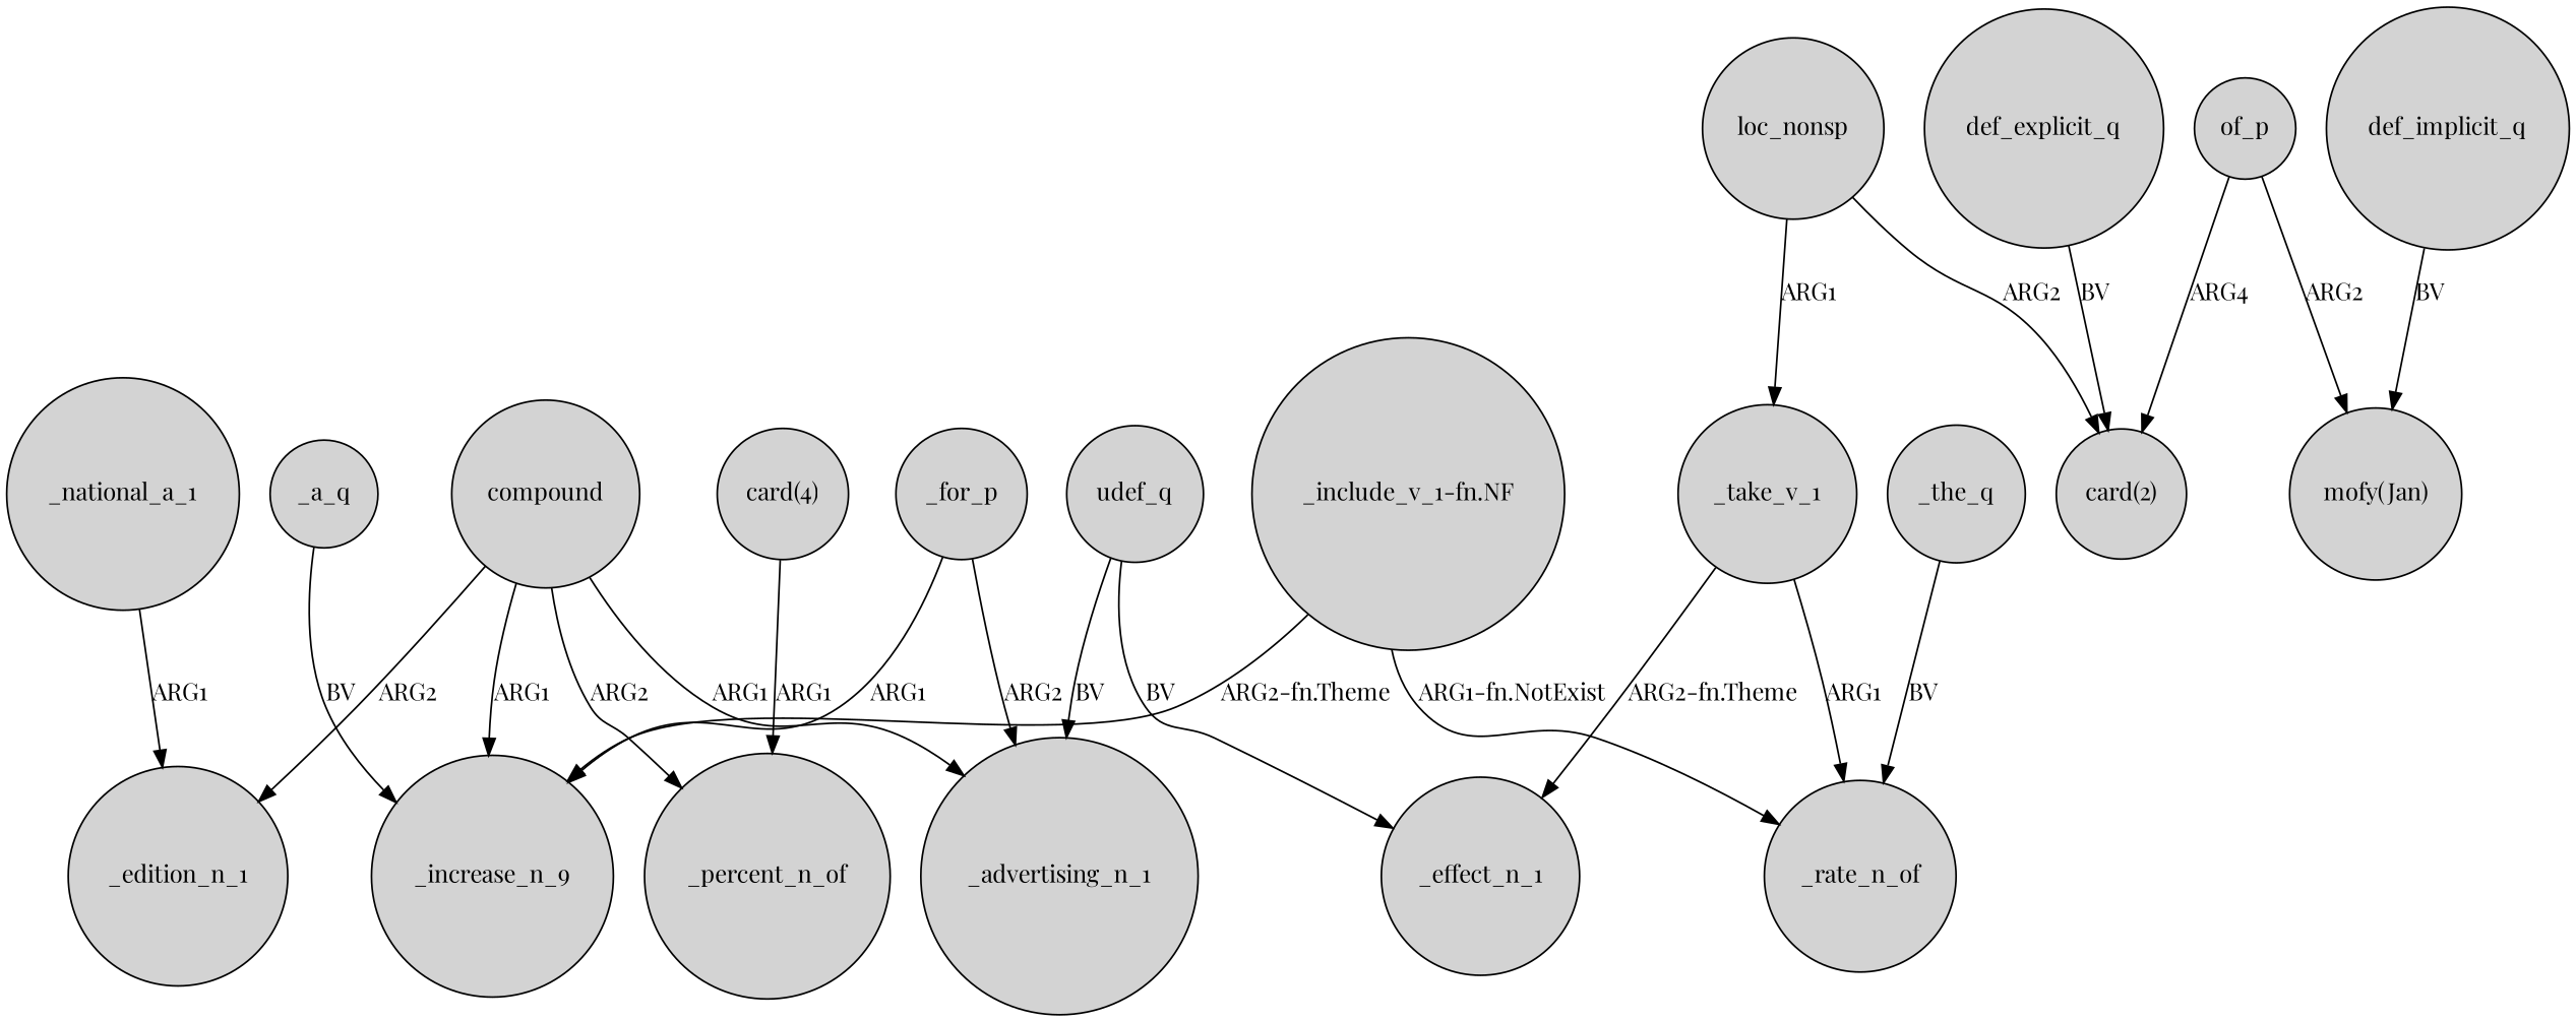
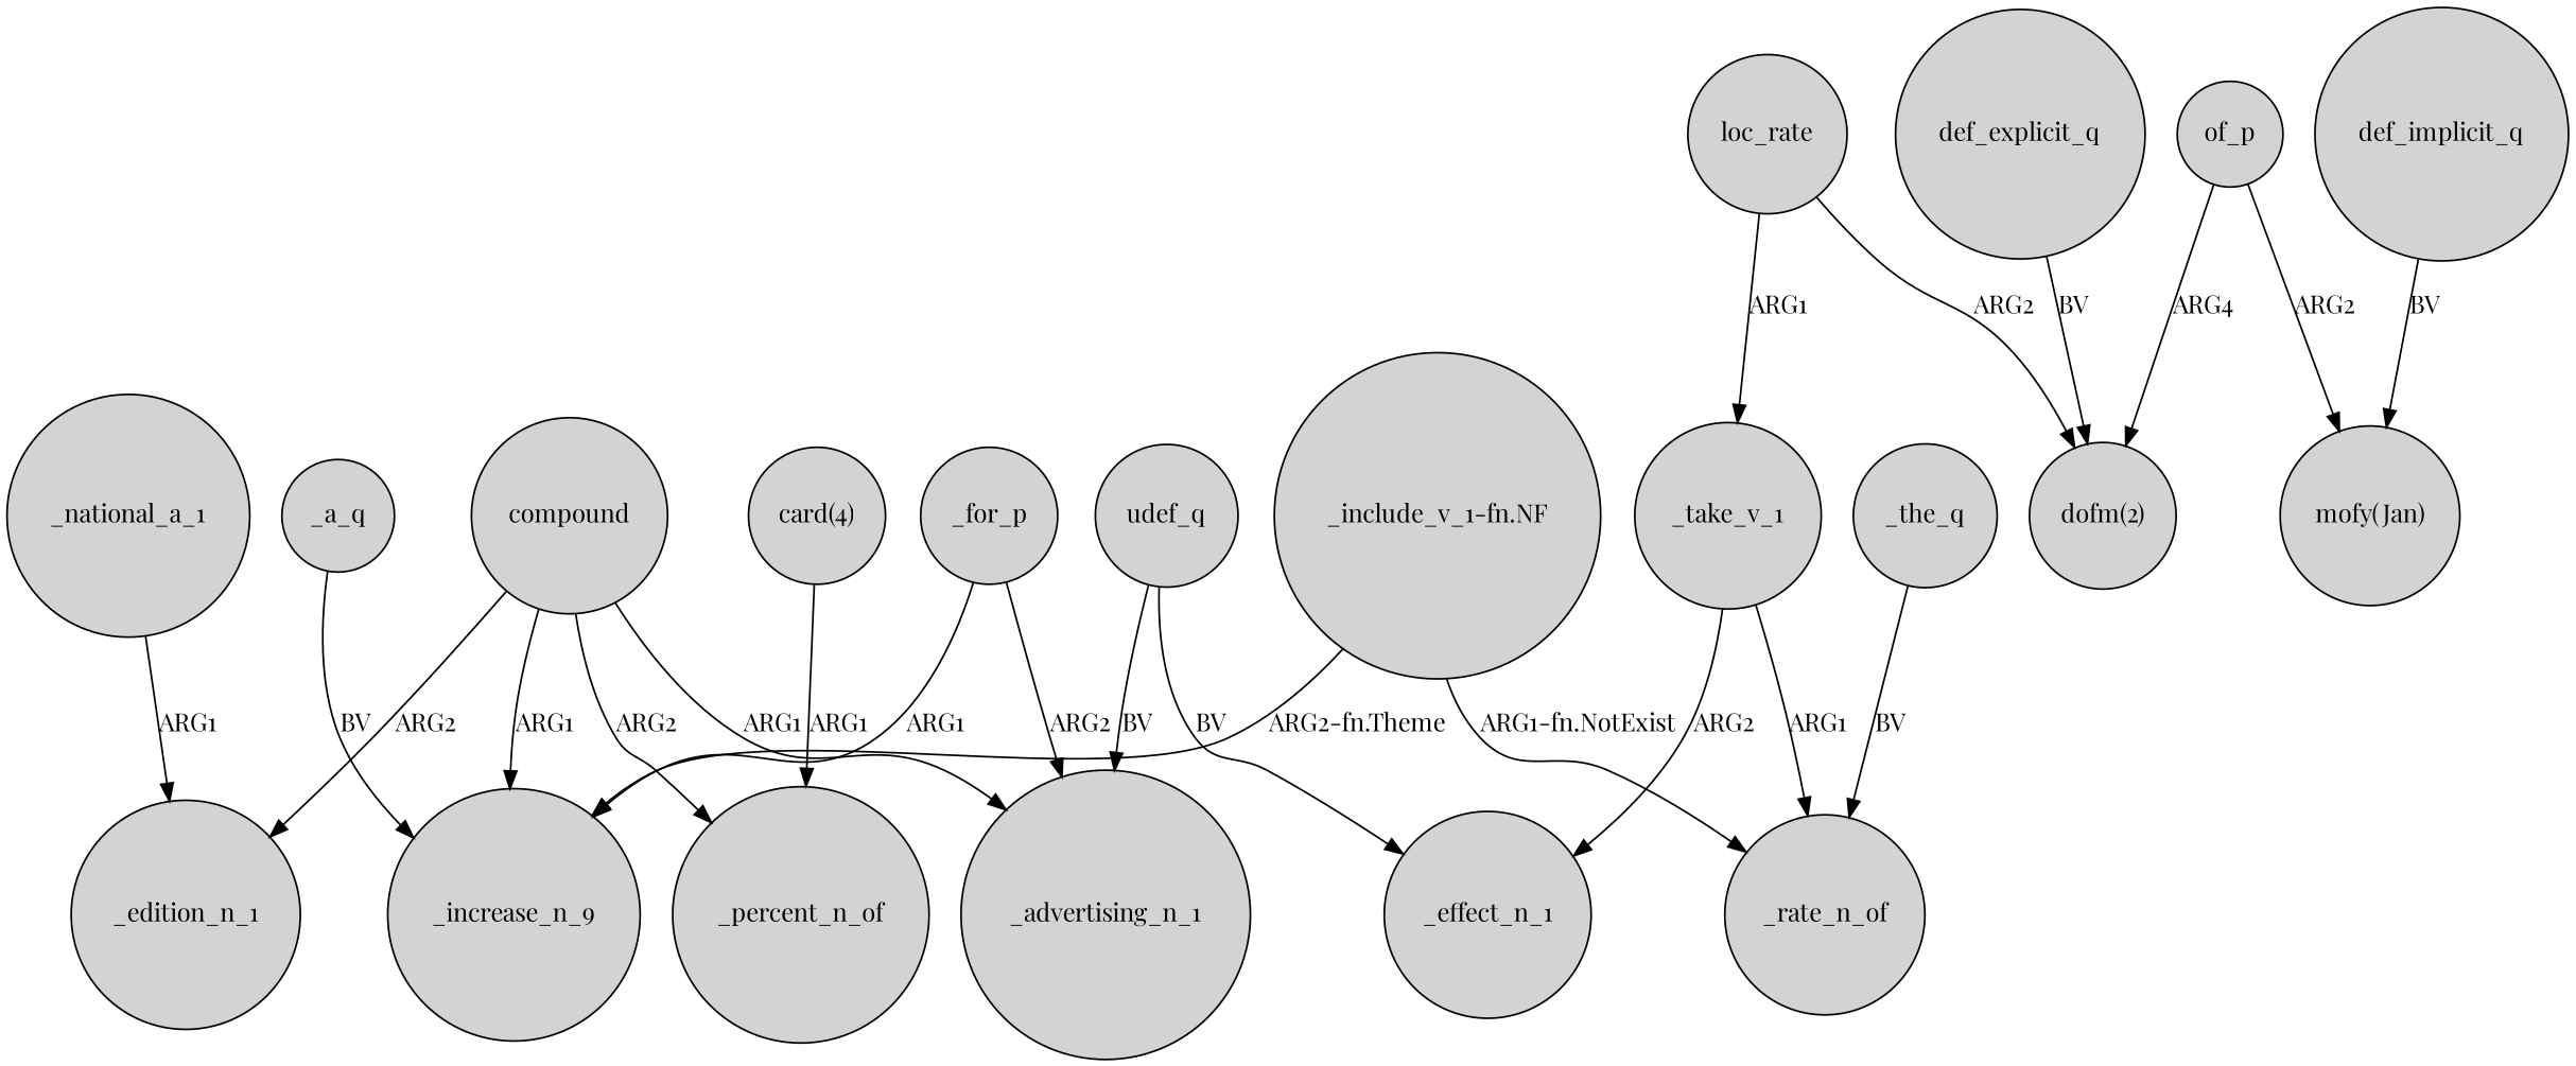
  digraph {
    fontname="Playfair Display"
    node [fontname="Playfair Display" shape=circle style=filled]
    edge [fontname="Playfair Display"]
    n1 [label=_increase_n_9]
    _a_q
    compound
    _edition_n_1
    _percent_n_of
    _advertising_n_1
    udef_q
    _effect_n_1
    of_p
-   "dofm(2)" [label="card(2)"]
+   "dofm(2)"
    "mofy(Jan)"
    _the_q
    _rate_n_of
    def_implicit_q
    _take_v_1
    _for_p
    "card(4)"
    "_include_v_1-fn.NF"
    _national_a_1
    def_explicit_q
-   loc_nonsp
+   loc_nonsp [label=loc_rate]
    _a_q -> n1 [label=BV]
    compound -> n1 [label=ARG1]
    compound -> _edition_n_1 [label=ARG2]
    compound -> _percent_n_of [label=ARG2]
    compound -> _advertising_n_1 [label=ARG1]
    udef_q -> _advertising_n_1 [label=BV]
    udef_q -> _effect_n_1 [label=BV]
    of_p -> "dofm(2)" [label=ARG4]
    of_p -> "mofy(Jan)" [label=ARG2]
    _the_q -> _rate_n_of [label=BV]
    def_implicit_q -> "mofy(Jan)" [label=BV]
-   _take_v_1 -> _effect_n_1 [label="ARG2-fn.Theme"]
+   _take_v_1 -> _effect_n_1 [label=ARG2]
    _take_v_1 -> _rate_n_of [label=ARG1]
    _for_p -> n1 [label=ARG1]
    _for_p -> _advertising_n_1 [label=ARG2]
    "card(4)" -> _percent_n_of [label=ARG1]
    "_include_v_1-fn.NF" -> n1 [label="ARG2-fn.Theme"]
    "_include_v_1-fn.NF" -> _rate_n_of [label="ARG1-fn.NotExist"]
    _national_a_1 -> _edition_n_1 [label=ARG1]
    def_explicit_q -> "dofm(2)" [label=BV]
    loc_nonsp -> "dofm(2)" [label=ARG2]
    loc_nonsp -> _take_v_1 [label=ARG1]
  }
